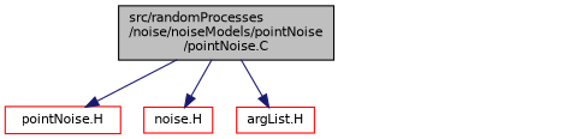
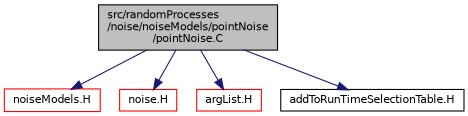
  digraph {
    node [color=red fontname=Helvetica fontsize=10 shape=record]
    edge [color=midnightblue fontname=Helvetica fontsize=10 labelfontname=Helvetica labelfontsize=10 style=solid]
    n1 [color=black fillcolor=grey75 fontcolor=black height=0.2 label="src/randomProcesses\l/noise/noiseModels/pointNoise\l/pointNoise.C" style=filled width=0.4]
-   n2 [height=0.2 label="pointNoise.H" width=0.4]
+   n2 [height=0.2 label="noiseModels.H" width=0.4]
    n3 [height=0.2 label="noise.H" width=0.4]
    n4 [height=0.2 label="argList.H" width=0.4]
+   n5 [color=black height=0.2 label="addToRunTimeSelectionTable.H" width=0.4]
    n1 -> n2
    n1 -> n3
    n1 -> n4
+   n1 -> n5
  }
